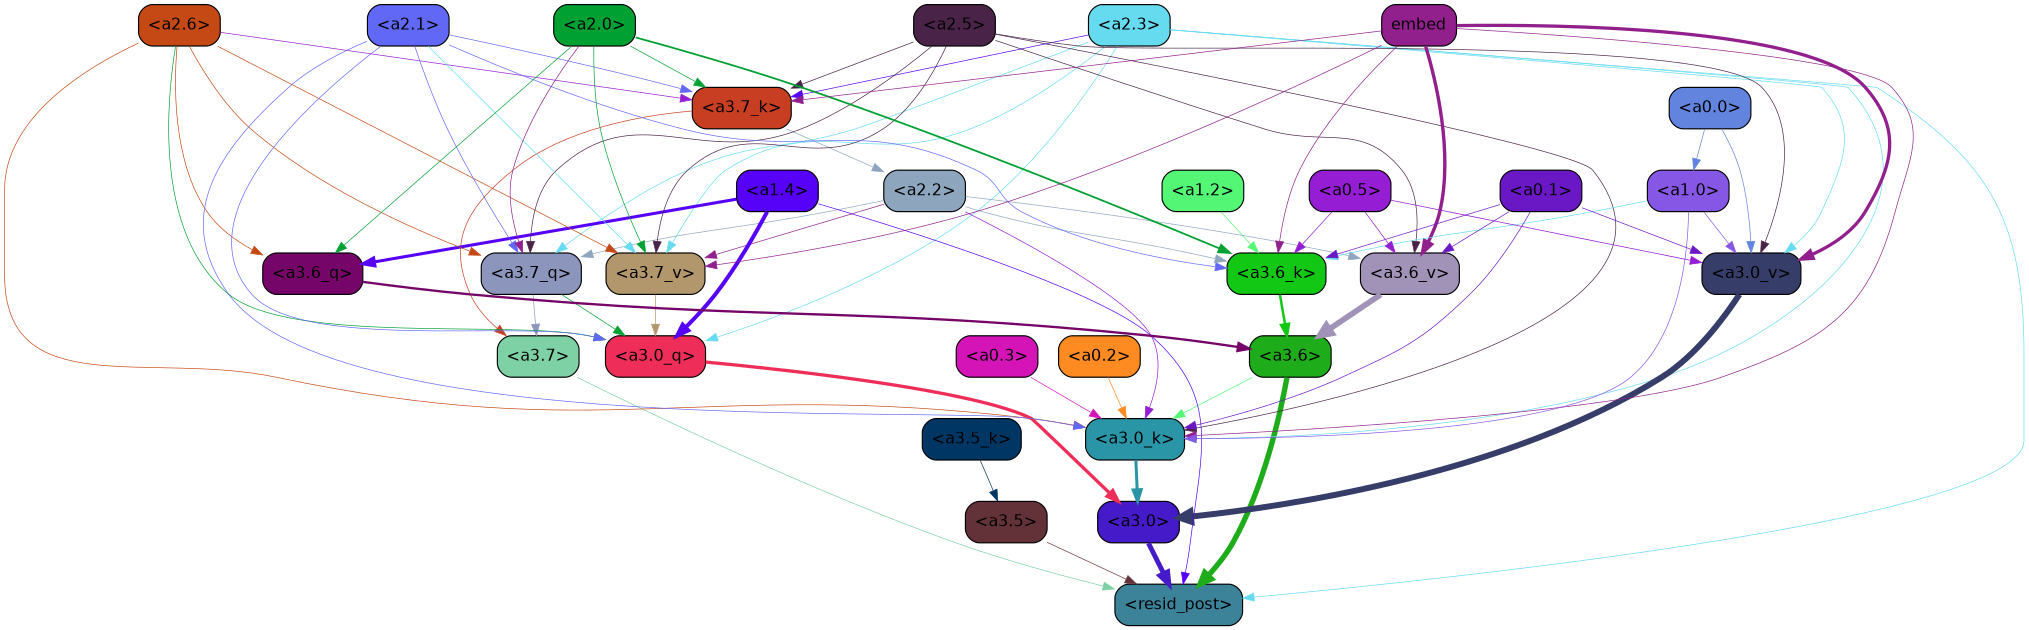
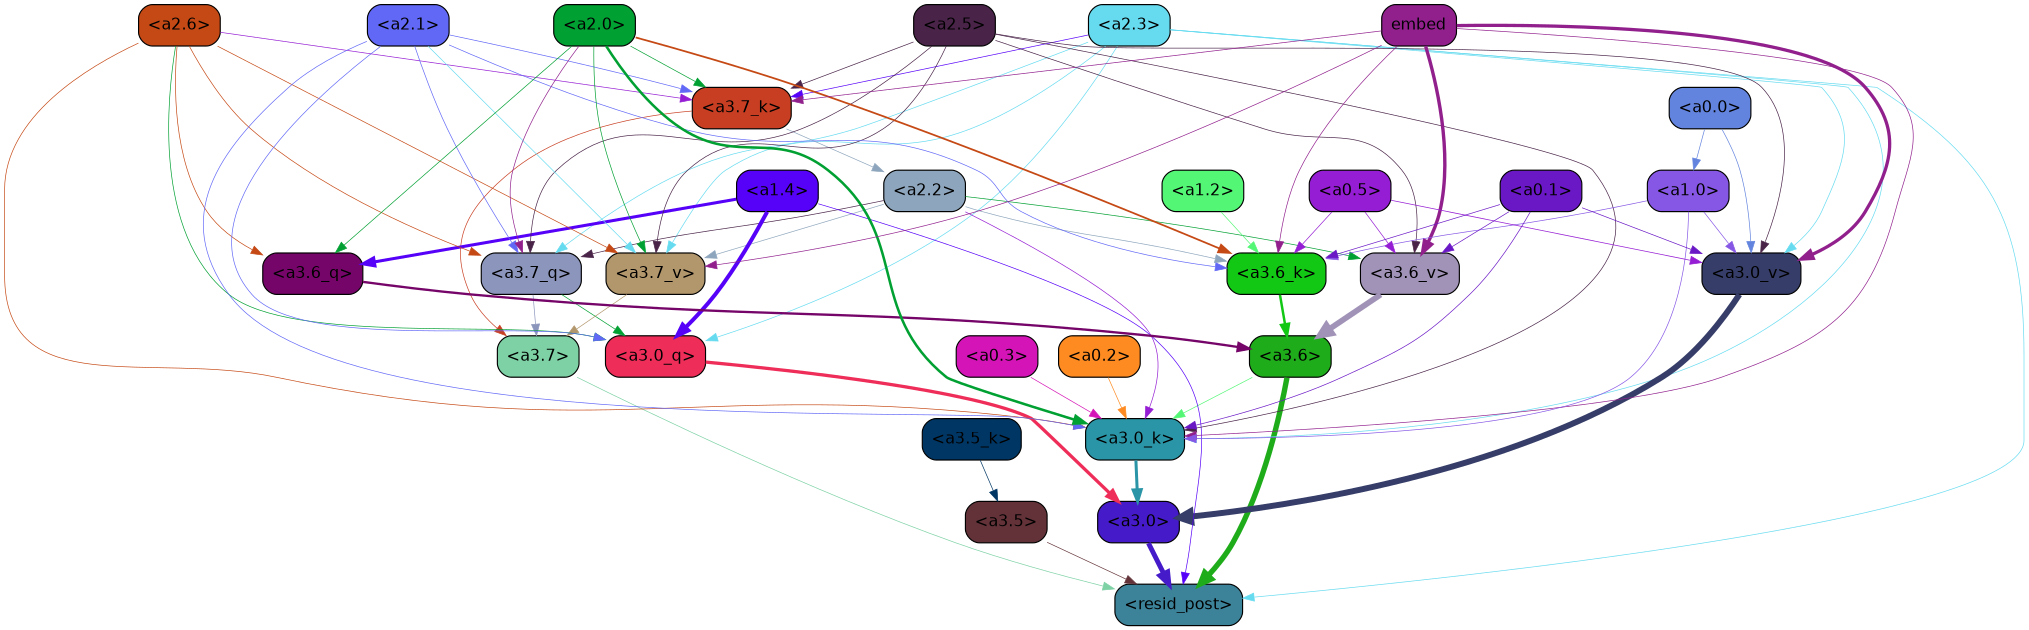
  strict digraph {
    splines=true
    node [color=black fontname=Helvetica shape=box style="filled, rounded"]
    edge [color="#66dbf0" penwidth=0.6]
    "<a3.7>" [fillcolor="#7dd1a5"]
    "<resid_post>" [fillcolor="#3c8299"]
    "<a3.6>" [fillcolor="#1fac1a"]
    "<a3.0_k>" [fillcolor="#2a95a6"]
    "<a3.5>" [fillcolor="#623238"]
    "<a3.0>" [fillcolor="#451ac8"]
    "<a2.3>" [fillcolor="#66dbf0"]
    "<a3.7_q>" [fillcolor="#8c95bb"]
    "<a3.0_q>" [fillcolor="#ef2d59"]
    "<a3.7_k>" [fillcolor="#c83e22"]
    "<a3.7_v>" [fillcolor="#b3976c"]
    "<a3.0_v>" [fillcolor="#353d68"]
    "<a2.2>" [fillcolor="#8ea6bd"]
    "<a1.4>" [fillcolor="#5601f8"]
    "<a3.6_q>" [fillcolor="#760569"]
    "<a3.6_k>" [fillcolor="#12c815"]
    "<a3.5_k>" [fillcolor="#003664"]
    "<a3.6_v>" [fillcolor="#a193b7"]
    "<a2.6>" [fillcolor="#c54915"]
    "<a2.5>" [fillcolor="#492448"]
    "<a2.1>" [fillcolor="#6268f6"]
    "<a2.0>" [fillcolor="#01a032"]
    embed [fillcolor="#91208d"]
    "<a1.2>" [fillcolor="#53f775"]
    "<a1.0>" [fillcolor="#8657e5"]
    "<a0.5>" [fillcolor="#951dd3"]
    "<a0.1>" [fillcolor="#6a17c5"]
    "<a0.3>" [fillcolor="#d514b7"]
    "<a0.2>" [fillcolor="#fd8b22"]
    "<a0.0>" [fillcolor="#6384de"]
    "<a3.7>" -> "<resid_post>" [color="#7dd1a5"]
    "<a3.6>" -> "<resid_post>" [color="#1fac1a" penwidth=4.670643210411072]
    "<a3.6>" -> "<a3.0_k>" [color="#53f775"]
    "<a3.0_k>" -> "<a3.0>" [color="#2a95a6" penwidth=2.6274144649505615]
    "<a3.5>" -> "<resid_post>" [color="#623238"]
    "<a3.0>" -> "<resid_post>" [color="#451ac8" penwidth=4.246885180473328]
    "<a2.3>" -> "<resid_post>"
    "<a2.3>" -> "<a3.0_k>"
    "<a2.3>" -> "<a3.7_q>"
    "<a2.3>" -> "<a3.0_q>"
    "<a2.3>" -> "<a3.7_k>" [color="#5601f8"]
    "<a2.3>" -> "<a3.7_v>"
    "<a2.3>" -> "<a3.0_v>"
    "<a3.7_q>" -> "<a3.7>" [color="#8c95bb"]
    "<a3.7_q>" -> "<a3.0_q>" [color="#01a032"]
    "<a3.0_q>" -> "<a3.0>" [color="#ef2d59" penwidth=2.8638100624084473]
    "<a3.7_k>" -> "<a3.7>" [color="#c83e22"]
    "<a3.7_k>" -> "<a2.2>" [color="#8ea6bd"]
-   "<a3.7_v>" -> "<a3.0_q>" [color="#b3976c"]
+   "<a3.7_v>" -> "<a3.7>" [color="#b3976c"]
    "<a3.0_v>" -> "<a3.0>" [color="#353d68" penwidth=5.188832879066467]
    "<a2.2>" -> "<a3.0_k>" [color="#951dd3"]
-   "<a2.2>" -> "<a3.7_q>" [color="#8ea6bd"]
-   "<a2.2>" -> "<a3.7_v>" [color="#91208d"]
+   "<a2.2>" -> "<a3.7_q>" [color="#492448"]
+   "<a2.2>" -> "<a3.7_v>" [color="#8ea6bd"]
    "<a2.2>" -> "<a3.6_k>" [color="#8ea6bd"]
-   "<a2.2>" -> "<a3.6_v>" [color="#8ea6bd"]
+   "<a2.2>" -> "<a3.6_v>" [color="#01a032"]
    "<a1.4>" -> "<resid_post>" [color="#5601f8"]
    "<a1.4>" -> "<a3.0_q>" [color="#5601f8" penwidth=3.477886103093624]
    "<a1.4>" -> "<a3.6_q>" [color="#5601f8" penwidth=2.6487714648246765]
    "<a3.6_q>" -> "<a3.6>" [color="#760569" penwidth=2.03758105635643]
    "<a3.6_k>" -> "<a3.6>" [color="#12c815" penwidth=2.174198240041733]
    "<a3.5_k>" -> "<a3.5>" [color="#003664"]
    "<a3.6_v>" -> "<a3.6>" [color="#a193b7" penwidth=5.002329230308533]
    "<a2.6>" -> "<a3.0_k>" [color="#c54915"]
    "<a2.6>" -> "<a3.7_q>" [color="#c54915"]
    "<a2.6>" -> "<a3.0_q>" [color="#01a032"]
    "<a2.6>" -> "<a3.7_k>" [color="#951dd3"]
    "<a2.6>" -> "<a3.7_v>" [color="#c54915"]
    "<a2.6>" -> "<a3.6_q>" [color="#c54915"]
    "<a2.5>" -> "<a3.0_k>" [color="#492448"]
    "<a2.5>" -> "<a3.7_q>" [color="#492448"]
    "<a2.5>" -> "<a3.7_k>" [color="#492448"]
    "<a2.5>" -> "<a3.7_v>" [color="#492448"]
    "<a2.5>" -> "<a3.0_v>" [color="#492448"]
    "<a2.5>" -> "<a3.6_v>" [color="#492448"]
    "<a2.1>" -> "<a3.0_k>" [color="#6268f6"]
    "<a2.1>" -> "<a3.7_q>" [color="#6268f6"]
    "<a2.1>" -> "<a3.0_q>" [color="#6268f6"]
    "<a2.1>" -> "<a3.7_k>" [color="#6268f6"]
    "<a2.1>" -> "<a3.7_v>"
    "<a2.1>" -> "<a3.6_k>" [color="#6268f6"]
+   "<a2.0>" -> "<a3.0_k>" [color="#01a032" penwidth=2.23091459274292]
    "<a2.0>" -> "<a3.7_q>" [color="#91208d"]
    "<a2.0>" -> "<a3.7_k>" [color="#01a032"]
    "<a2.0>" -> "<a3.7_v>" [color="#01a032"]
    "<a2.0>" -> "<a3.6_q>" [color="#01a032"]
-   "<a2.0>" -> "<a3.6_k>" [color="#01a032" penwidth=1.5417278409004211]
+   "<a2.0>" -> "<a3.6_k>" [color="#c54915" penwidth=1.5417278409004211]
    embed -> "<a3.0_k>" [color="#91208d"]
    embed -> "<a3.7_k>" [color="#91208d"]
    embed -> "<a3.7_v>" [color="#91208d"]
    embed -> "<a3.0_v>" [color="#91208d" penwidth=2.8577730655670166]
    embed -> "<a3.6_k>" [color="#91208d"]
    embed -> "<a3.6_v>" [color="#91208d" penwidth=2.9511587619781494]
    "<a1.2>" -> "<a3.6_k>" [color="#53f775"]
    "<a1.0>" -> "<a3.0_k>" [color="#8657e5"]
    "<a1.0>" -> "<a3.0_v>" [color="#8657e5"]
-   "<a1.0>" -> "<a3.6_k>"
+   "<a1.0>" -> "<a3.6_k>" [color="#8657e5"]
    "<a0.5>" -> "<a3.0_v>" [color="#951dd3" penwidth=0.6446345448493958]
    "<a0.5>" -> "<a3.6_k>" [color="#951dd3"]
    "<a0.5>" -> "<a3.6_v>" [color="#951dd3"]
    "<a0.1>" -> "<a3.0_k>" [color="#6a17c5"]
    "<a0.1>" -> "<a3.0_v>" [color="#6a17c5"]
    "<a0.1>" -> "<a3.6_k>" [color="#6a17c5"]
    "<a0.1>" -> "<a3.6_v>" [color="#6a17c5"]
    "<a0.3>" -> "<a3.0_k>" [color="#d514b7"]
    "<a0.2>" -> "<a3.0_k>" [color="#fd8b22"]
    "<a0.0>" -> "<a3.0_v>" [color="#6384de"]
    "<a0.0>" -> "<a1.0>" [color="#6384de"]
  }
